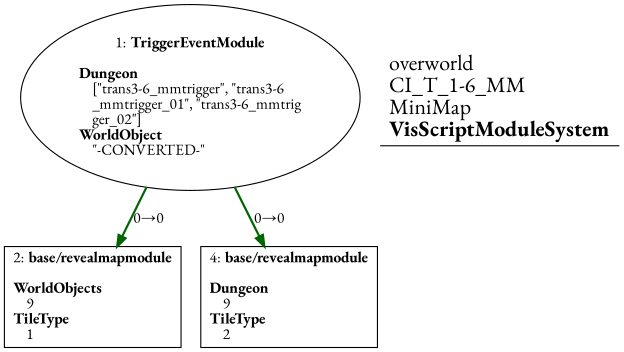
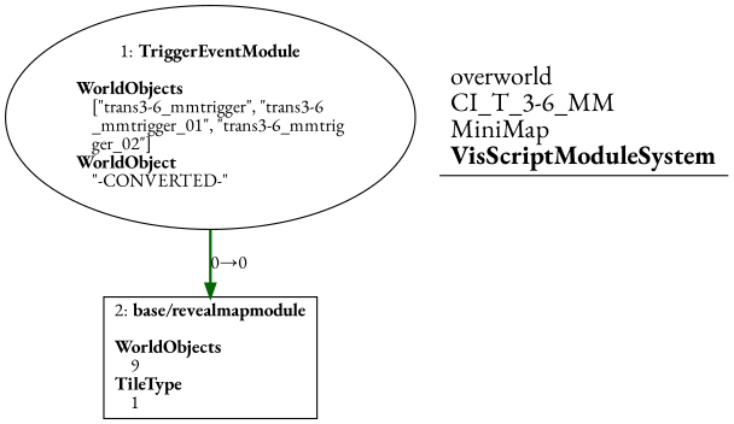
  digraph {
    fontname="EB Garamond"
    splines=spline
    node [fontname="EB Garamond" shape=box]
    edge [color=darkgreen fontname="EB Garamond" style=bold]
-   n1 [label=<1: <b>TriggerEventModule</b><br/><br/><b>Dungeon</b><br align="left"/>    [&quot;trans3-6_mmtrigger&quot;, &quot;trans3-6<br align="left"/>    _mmtrigger_01&quot;, &quot;trans3-6_mmtrig<br align="left"/>    ger_02&quot;]<br align="left"/><b>WorldObject</b><br align="left"/>    &quot;-CONVERTED-&quot;<br align="left"/>> shape=oval]
+   n1 [label=<1: <b>TriggerEventModule</b><br/><br/><b>WorldObjects</b><br align="left"/>    [&quot;trans3-6_mmtrigger&quot;, &quot;trans3-6<br align="left"/>    _mmtrigger_01&quot;, &quot;trans3-6_mmtrig<br align="left"/>    ger_02&quot;]<br align="left"/><b>WorldObject</b><br align="left"/>    &quot;-CONVERTED-&quot;<br align="left"/>> shape=oval]
    n2 [label=<2: <b>base/revealmapmodule</b><br/><br/><b>WorldObjects</b><br align="left"/>    9<br align="left"/><b>TileType</b><br align="left"/>    1<br align="left"/>>]
-   n3 [label=<4: <b>base/revealmapmodule</b><br/><br/><b>Dungeon</b><br align="left"/>    9<br align="left"/><b>TileType</b><br align="left"/>    2<br align="left"/>>]
-   n4 [label=<<font point-size="20">overworld<br align="left"/>CI_T_1-6_MM<br align="left"/>MiniMap<br align="left"/><b>VisScriptModuleSystem</b><br align="left"/></font>> shape=underline]
+   n4 [label=<<font point-size="20">overworld<br align="left"/>CI_T_3-6_MM<br align="left"/>MiniMap<br align="left"/><b>VisScriptModuleSystem</b><br align="left"/></font>> shape=underline]
    n1 -> n2 [label="0→0"]
-   n1 -> n3 [label="0→0"]
  }
